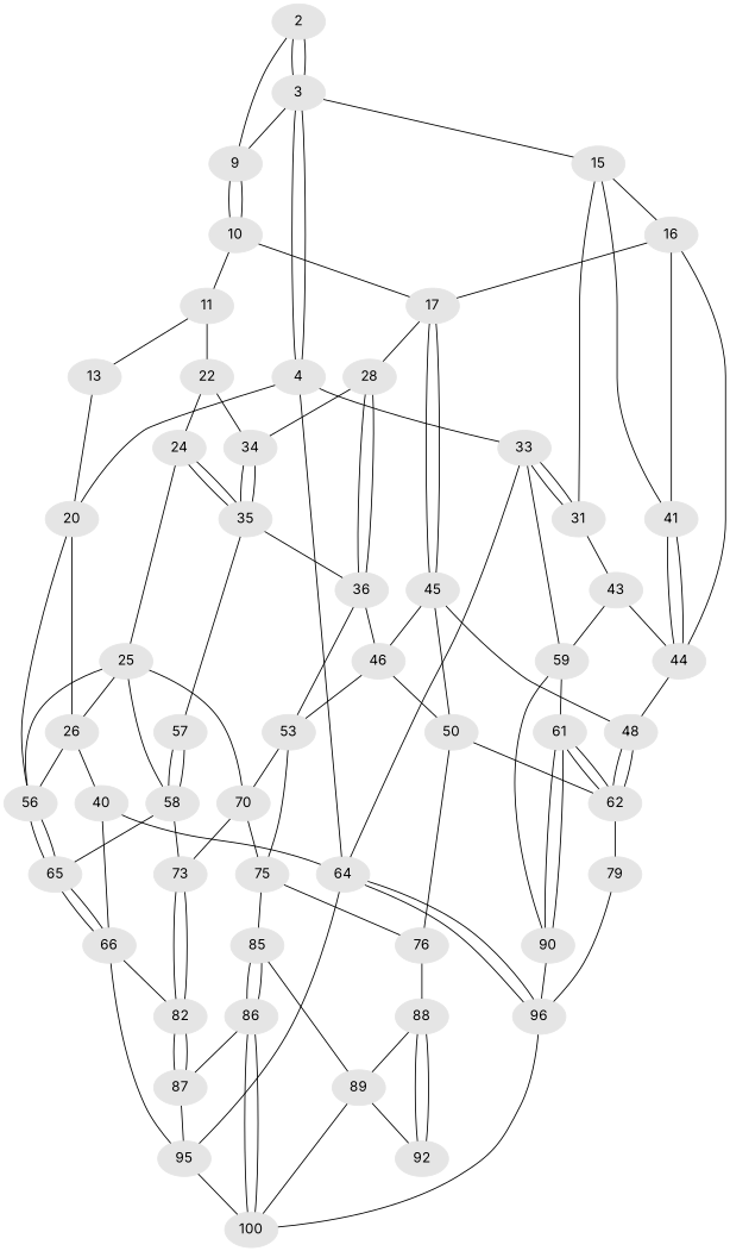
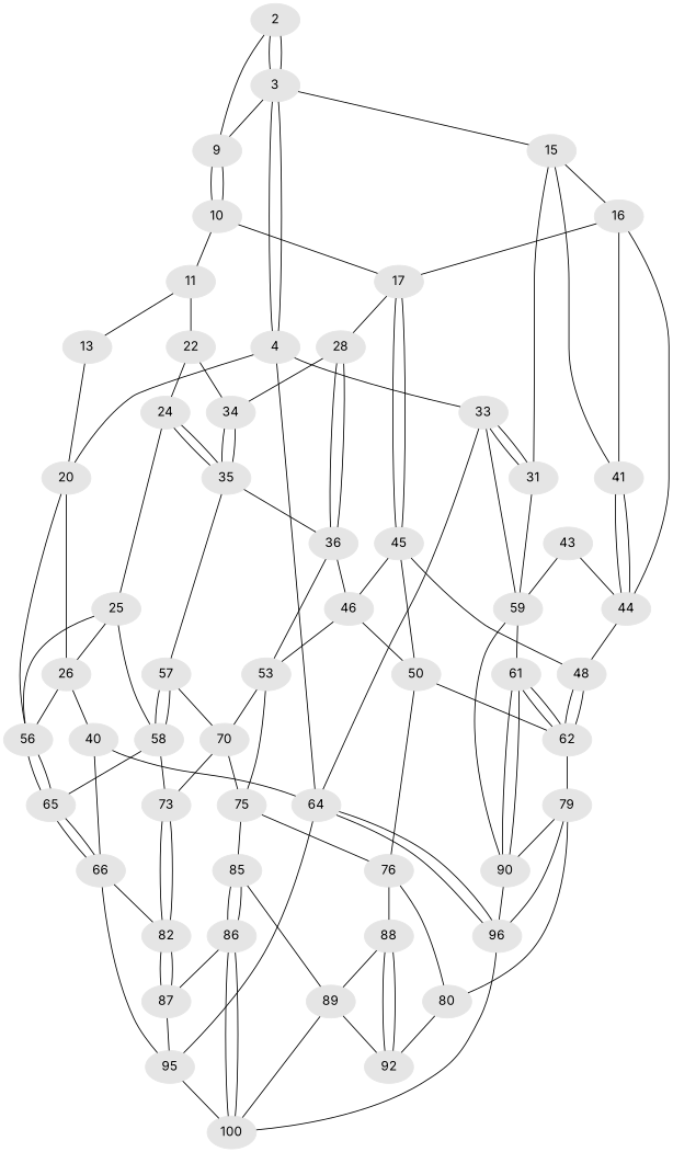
  graph {
    fontname=Inter
    node [color=gray90 fontname=Inter style=filled]
    edge [fontname=Inter]
    2 [super="+8"]
    3 [super="+14"]
    9
    4 [super="+5"]
    15 [super="+33"]
    10 [super="+19"]
    20 [super="+21"]
    n8 [label=33 super="+63"]
    64 [super="+71"]
    16 [super="+42"]
    31 [super="+32"]
    41
    26 [super="+39"]
    56
    59 [super="+60"]
    95 [super="+97"]
    96 [super="+101"]
    11 [super="+12"]
    13
    22 [super="+23"]
    17 [super="+18"]
    28 [super="+29"]
    45 [super="+49"]
    24
    34
    44 [super="+47"]
    43 [super="+54"]
    48
    36 [super="+37"]
    46 [super="+52"]
    50 [super="+51"]
    40 [super="+67"]
    66 [super="+84"]
    25 [super="+55"]
    35 [super="+38"]
    58 [super="+68"]
    57
    65
    73
    53 [super="+69"]
    61
    90 [super="+93"]
    70 [super="+72"]
    75 [super="+76"]
    82 [super="+83"]
    62 [super="+74"]
    n47 [label=76 super="+78"]
    79 [super="+91"]
+   80 [super="+81"]
    88
    85
    100 [super="+102"]
    87 [super="+94"]
    86
    89 [super="+99"]
    92 [super="+98"]
    2 -- 3
    2 -- 3
    2 -- 9
    3 -- 9
    3 -- 4
    3 -- 4
    3 -- 15
    9 -- 10
    9 -- 10
    4 -- 20
    4 -- n8
    4 -- 64 [weight=2]
    15 -- 16
    15 -- 31
    15 -- 41
    10 -- 11
    10 -- 17
    20 -- 26
    20 -- 56
    n8 -- 64
    n8 -- 31
    n8 -- 31
    n8 -- 59
    64 -- 95
    64 -- 96
    64 -- 96
    16 -- 41
    16 -- 17
    16 -- 44
-   31 -- 43 [weight=2]
+   31 -- 59 [weight=2]
    41 -- 44
    41 -- 44
    26 -- 56
    26 -- 40
    56 -- 65
    56 -- 65
    59 -- 61
    59 -- 90
    95 -- 100
    96 -- 100
    11 -- 13
    11 -- 22
    13 -- 20
    22 -- 24
    22 -- 34
    17 -- 28
    17 -- 45
    17 -- 45
    28 -- 34
    28 -- 36
    28 -- 36
    45 -- 48
    45 -- 46
    45 -- 50
    24 -- 25
    24 -- 35
    24 -- 35
    34 -- 35
    34 -- 35
    44 -- 48
    43 -- 59
    43 -- 44
    48 -- 62
    48 -- 62
    36 -- 46
    36 -- 53
    46 -- 50
    46 -- 53
    50 -- 62
    50 -- n47
    40 -- 64
    40 -- 66
    66 -- 95
    66 -- 82
    25 -- 26
    25 -- 56
    25 -- 58
    35 -- 36
    35 -- 57
    58 -- 65
    58 -- 73
    57 -- 58
    57 -- 58
-   25 -- 70
+   57 -- 70
    65 -- 66
    65 -- 66
    73 -- 82
    73 -- 82
    53 -- 70
    53 -- 75
    61 -- 90
    61 -- 90
    61 -- 62
    61 -- 62
    90 -- 96
    70 -- 73
    70 -- 75
    75 -- n47
    75 -- 85
    82 -- 87 [weight=2]
    82 -- 87
    62 -- 79
+   n47 -- 80
    n47 -- 88
    79 -- 96
+   79 -- 90
+   79 -- 80
+   80 -- 92 [weight=2]
    88 -- 89
    88 -- 92
    88 -- 92
    85 -- 86
    85 -- 86
    85 -- 89
    87 -- 95
    86 -- 100
    86 -- 100
    86 -- 87
    89 -- 100
    89 -- 92
  }
